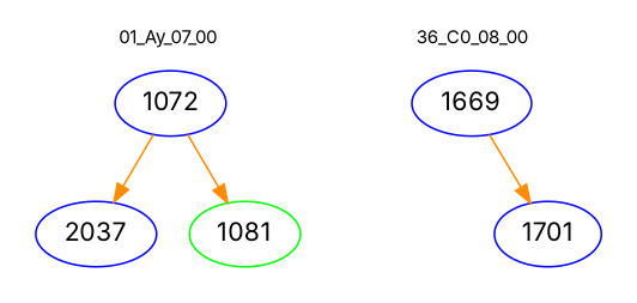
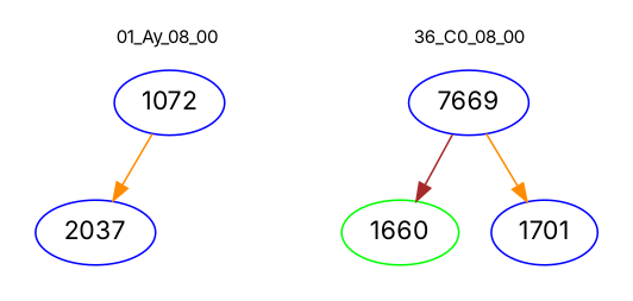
  digraph {
    fontname=Inter
    node [color=blue fontname=Inter]
    edge [color=darkorange fontname=Inter]
    n1 [label=1072]
    n2 [label=2037]
-   n3 [color=green label=1081]
-   n4 [label=1669]
+   n4 [label=7669]
+   n5 [color=green label=1660]
    n6 [label=1701]
    subgraph cluster_1 {
      color=white
      fontsize=10
-     label="01_Ay_07_00"
+     label="01_Ay_08_00"
      n1
      n2
-     n3
    }
    subgraph cluster_2 {
      color=white
      fontsize=10
      label="36_C0_08_00"
      n4
+     n5
      n6
    }
    n1 -> n2
-   n1 -> n3
+   n4 -> n5 [color=brown]
    n4 -> n6
  }
